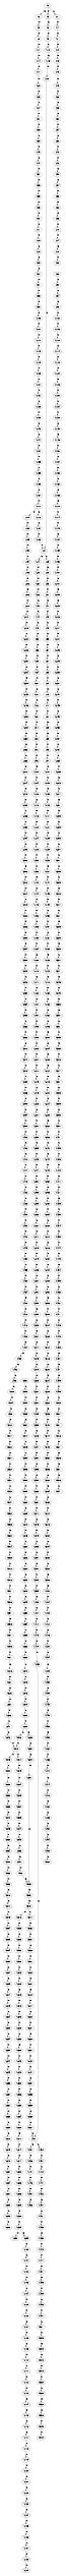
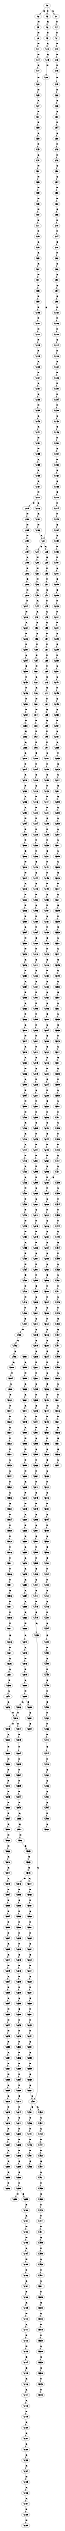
  strict digraph {
    fontname="DejaVu Serif"
    node [fontname="DejaVu Serif"]
    edge [fontname="DejaVu Serif"]
    S0
    S1
    S2
    S3
    S4
    S5
    S6
    S7
    S8
    S9
    S10
    S11
    S12
    S13
    S14
    S15
    S16
    S17
    S18
    S19
    S20
    S21
    S22
    S23
    S24
    S25
    S26
    S27
    S28
    S29
    S30
    S31
    S32
    S33
    S34
    S35
    S36
    S37
    S38
    S39
    S40
    S41
    S42
    S43
    S44
    S45
    S46
    S47
    S48
    S49
    S50
    S51
    S52
    S53
    S54
    S55
    S56
    S57
    S58
    S59
    S60
    S61
    S62
    S63
    S64
    S65
    S66
    S67
    S68
    S69
    S70
    S71
    S72
    S73
    S74
    S75
    S76
    S77
    S78
    S79
    S80
    S81
    S82
    S83
    S84
    S85
    S86
    S87
    S88
    S89
    S90
    S91
    S92
    S93
    S94
    S95
    S96
    S97
    S98
    S99
    S100
    S101
    S102
    S103
    S104
    S105
    S106
    S107
    S108
    S109
    S110
    S111
    S112
    S113
    S114
    S115
    S116
    S117
    S118
    S119
    S120
    S121
    S122
    S123
    S124
    S125
    S126
    S127
    S128
    S129
    S130
    S131
    S132
    S133
    S134
    S135
    S136
    S137
    S138
    S139
    S140
    S141
    S142
    S143
    S144
    S145
    S146
    S147
    S148
    S149
    S150
    S151
    S152
    S153
    S154
    S155
    S156
    S157
    S158
    S159
    S160
    S161
    S162
    S163
    S164
    S165
    S166
    S167
    S168
    S169
    S170
    S171
    S172
    S173
    S174
    S175
    S176
    S177
    S178
    S179
    S180
    S181
    S182
    S183
    S184
    S185
    S186
    S187
    S188
    S189
    S190
    S191
    S192
    S193
    S194
    S195
    S196
    S197
    S198
    S199
    S200
    S201
    S202
    S203
    S204
    S205
    S206
    S207
    S208
    S209
    S210
    S211
    S212
    S213
    S214
    S215
    S216
    S217
    S218
    S219
    S220
    S221
    S222
    S223
    S224
    S225
    S226
    S227
    S228
    S229
    S230
    S231
    S232
    S233
    S234
    S235
    S236
    S237
    S238
    S239
    S240
    S241
    S242
    S243
    S244
    S245
    S246
    S247
    S248
    S249
    S250
    S251
    S252
    S253
    S254
    S255
    S256
    S257
    S258
    S259
    S260
    S261
    S262
    S263
    S264
    S265
    S266
    S267
    S268
    S269
    S270
    S271
    S272
    S273
    S274
    S275
    S276
    S277
    S278
    S279
    S280
    S281
    S282
    S283
    S284
    S285
    S286
    S287
    S288
    S289
    S290
    S291
    S292
    S293
    S294
    S295
    S296
    S297
    S298
    S299
    S300
    S301
    S302
    S303
    S304
    S305
    S306
    S307
    S308
    S309
    S310
    S311
    S312
    S313
    S314
    S315
    S316
    S317
    S318
    S319
    S320
    S321
    S322
    S323
    S324
    S325
    S326
    S327
    S328
    S329
    S330
    S331
    S332
    S333
    S334
    n336 [label=S735]
    S336
    S337
    S338
    S339
    S340
    S341
    S342
    S343
    S344
    S345
    S346
    S347
    S348
    S349
    S350
    S351
    S352
    S353
    S354
    S355
    S356
    S357
    S358
    S359
    S360
    S361
    S362
    S363
    S364
    S365
    S366
    S367
    S368
    S369
    S370
    S371
    S372
    S373
    S374
    S375
    S376
    S377
    S378
    S379
    S380
    S381
    S382
    S383
    S384
    S385
    S386
    S387
    S388
    S389
    S390
    S391
    S392
    S393
    S394
    S395
    S396
    S397
    S398
    S399
    S400
    S401
    S402
    S403
    S404
    S405
    S406
    S407
    S408
    S409
    S410
    S411
    S412
    S413
    S414
    S415
    S416
    S417
    S418
    S419
    S420
    S421
    S422
    S423
    S424
    S425
    S426
    S427
    S428
    S429
    S430
    S431
    S432
    S433
    S434
    S435
    S436
    S437
    S438
    S439
    S440
    S441
    S442
    S443
    S444
    S445
    S446
    S447
    S448
    S449
    S450
    S451
    S452
    S453
    S454
    S455
    S456
    S457
    S458
    S459
    S460
    S461
    S462
    S463
    S464
    S465
    S466
    S467
    S468
    S469
    S470
    S471
    S472
    S473
    S474
    S475
    S476
    S477
    S478
    S479
    S480
    S481
    S482
    S483
    S484
    S485
    S486
    S487
    S488
    S489
    S490
    S491
    S492
    S493
    S494
    S495
    S496
    S497
    S498
    S499
    S500
    S501
    S502
    S503
    S504
    S505
    S507
    S508
    S509
    S506
    S510
    S511
    S512
    S513
    S514
    S515
    S516
    S517
    S518
    S519
    S520
    S521
    S522
    S523
    S524
    S525
    S526
    S527
    S528
    S529
    S530
    S531
    S532
    S533
    S534
    S535
    S536
    S537
    S538
    S539
    S540
    S541
    S542
    S543
    S544
    S545
    S547
    S548
    S549
    S550
    S552
    S553
    S554
    S551
    S555
    S556
    S557
    S558
    S559
    S560
    S561
    S562
    S563
    S564
    S565
    S566
    S567
    S568
    S569
    S570
    S571
    S572
    S573
    S574
    S575
    S576
    S577
    S578
    S579
    S580
    S581
    S582
    S583
    S584
    S585
    S586
    S587
    S588
    S589
    S590
    S591
    S592
    S593
    S594
    S595
    S596
    S597
    S598
    S599
    S600
    S601
    S602
    S603
    S604
    S605
    S606
    S607
    S608
    S609
    S610
    S611
    S612
    S613
    S614
    S615
    S616
    S617
    S618
    S619
    S620
    S621
    S622
    S623
    S624
    S625
    S626
    S627
    S628
    S629
    S630
    S631
    S632
    S633
    S634
    S635
    S636
    S637
    S638
    S639
    S640
    S641
    S642
    S643
    S644
    S645
    S646
    S647
    S648
    S649
    S650
    S651
    S652
    S653
    S654
    S655
    S656
    S657
    S658
    S659
    S660
    S661
    S662
    S663
    S664
    S665
    S666
    S667
    S668
    S669
    S670
    S671
    S672
    S673
    S674
    S675
    S676
    S677
    S678
    S679
    S680
    S681
    S682
    S683
    S684
    S685
    S686
    S687
    S688
    S689
    S690
    S691
    S692
    S693
    S694
    S695
    S696
-   S697
    S698
    S699
    S700
    S701
    S702
    S703
    S704
    S705
    S706
    S707
    S708
    S709
    S710
    S711
    S712
    S713
    S714
    S715
    S716
    S717
    S718
    S719
    S720
    S721
    S722
    S723
    S724
    S725
    S726
    S727
    S728
    S729
    S0 -> S1 [label=C]
    S0 -> S2 [label=G]
    S0 -> S3 [label=T]
    S1 -> S4 [label=T]
    S2 -> S5 [label=A]
    S3 -> S6 [label=G]
    S4 -> S7 [label=A]
    S5 -> S8 [label=A]
    S6 -> S9 [label=A]
    S7 -> S10 [label=A]
    S8 -> S11 [label=A]
    S9 -> S12 [label=C]
    S10 -> S13 [label=A]
    S11 -> S14 [label=A]
    S12 -> S15 [label=G]
    S13 -> S16 [label=A]
    S14 -> S17 [label=G]
    S15 -> S18 [label=A]
    S16 -> S19 [label=A]
    S17 -> S20 [label=A]
    S18 -> S21 [label=C]
    S19 -> S22 [label=A]
    S20 -> S23 [label=A]
    S21 -> S24 [label=G]
    S21 -> S25 [label=C]
    S22 -> S26 [label=C]
    S23 -> S27 [label=C]
    S24 -> S28 [label=A]
    S25 -> S29 [label=G]
    S26 -> S30 [label=G]
    S27 -> S31 [label=T]
    S28 -> S32 [label=A]
    S29 -> S33 [label=A]
    S30 -> S34 [label=A]
    S31 -> S35 [label=T]
    S32 -> S36 [label=A]
    S33 -> S37 [label=A]
    S34 -> S38 [label=C]
    S35 -> S39 [label=C]
    S36 -> S40 [label=G]
    S37 -> S41 [label=G]
    S38 -> S42 [label=T]
    S39 -> S43 [label=T]
    S40 -> S44 [label=C]
    S41 -> S45 [label=T]
    S42 -> S46 [label=T]
    S43 -> S47 [label=C]
    S44 -> S48 [label=C]
    S45 -> S49 [label=C]
    S46 -> S50 [label=C]
    S47 -> S51 [label=A]
    S48 -> S52 [label=C]
    S49 -> S53 [label=C]
    S50 -> S54 [label=C]
    S51 -> S55 [label=A]
    S52 -> S56 [label=C]
    S53 -> S57 [label=A]
    S54 -> S58 [label=A]
    S55 -> S59 [label=A]
    S56 -> S60 [label=A]
    S57 -> S61 [label=A]
    S58 -> S62 [label=A]
    S59 -> S63 [label=A]
    S60 -> S64 [label=T]
    S61 -> S65 [label=A]
    S62 -> S66 [label=G]
    S63 -> S67 [label=A]
    S64 -> S68 [label=T]
    S65 -> S69 [label=A]
    S66 -> S70 [label=A]
    S67 -> S71 [label=T]
    S68 -> S72 [label=C]
    S69 -> S73 [label=G]
    S70 -> S74 [label=A]
    S71 -> S75 [label=T]
    S72 -> S76 [label=G]
    S73 -> S77 [label=G]
    S74 -> S78 [label=G]
    S75 -> S79 [label=C]
    S76 -> S80 [label=A]
    S77 -> S81 [label=A]
    S78 -> S82 [label=T]
    S79 -> S83 [label=C]
    S80 -> S84 [label=A]
    S81 -> S85 [label=G]
+   S82 -> S86 [label=C]
    S83 -> S87 [label=G]
    S84 -> S88 [label=A]
    S85 -> S89 [label=G]
    S86 -> S90 [label=C]
    S87 -> S91 [label=A]
    S88 -> S92 [label=T]
    S89 -> S93 [label=T]
    S90 -> S94 [label=C]
    S91 -> S95 [label=T]
    S92 -> S96 [label=T]
    S93 -> S97 [label=A]
    S94 -> S98 [label=G]
    S95 -> S99 [label=T]
    S96 -> S100 [label=G]
    S97 -> S101 [label=C]
    S98 -> S102 [label=T]
    S99 -> S103 [label=T]
    S100 -> S104 [label=A]
    S101 -> S105 [label=T]
    S102 -> S106 [label=A]
    S103 -> S107 [label=T]
    S104 -> S108 [label=C]
    S105 -> S109 [label=C]
    S106 -> S110 [label=A]
    S107 -> S111 [label=A]
    S108 -> S112 [label=C]
    S109 -> S113 [label=A]
    S110 -> S114 [label=C]
    S111 -> S115 [label=T]
    S112 -> S116 [label=A]
    S113 -> S117 [label=A]
    S114 -> S118 [label=T]
    S115 -> S119 [label=T]
    S116 -> S120 [label=A]
    S117 -> S121 [label=A]
    S118 -> S122 [label=G]
    S119 -> S123 [label=C]
    S120 -> S124 [label=A]
    S121 -> S125 [label=G]
    S122 -> S126 [label=T]
    S123 -> S127 [label=T]
    S124 -> S128 [label=T]
    S125 -> S129 [label=T]
    S126 -> S130 [label=T]
    S127 -> S131 [label=C]
    S128 -> S132 [label=A]
    S129 -> S133 [label=T]
    S130 -> S134 [label=T]
    S131 -> S135 [label=G]
    S132 -> S136 [label=A]
    S133 -> S137 [label=G]
    S134 -> S138 [label=T]
    S135 -> S139 [label=A]
    S136 -> S140 [label=G]
    S137 -> S141 [label=T]
    S138 -> S142 [label=C]
    S139 -> S143 [label=C]
    S140 -> S144 [label=C]
    S141 -> S145 [label=A]
    S142 -> S146 [label=G]
    S143 -> S147 [label=G]
    S144 -> S148 [label=C]
    S145 -> S149 [label=A]
    S146 -> S150 [label=A]
    S147 -> S151 [label=A]
    S148 -> S152 [label=A]
    S149 -> S153 [label=C]
    S150 -> S154 [label=C]
    S151 -> S155 [label=A]
    S152 -> S156 [label=C]
    S153 -> S157 [label=T]
    S154 -> S158 [label=A]
    S155 -> S159 [label=C]
    S156 -> S160 [label=T]
    S157 -> S161 [label=C]
    S158 -> S162 [label=C]
    S159 -> S163 [label=C]
    S160 -> S164 [label=A]
    S161 -> S165 [label=A]
    S162 -> S166 [label=G]
    S163 -> S167 [label=G]
    S164 -> S168 [label=G]
    S165 -> S169 [label=G]
    S166 -> S170 [label=G]
    S167 -> S171 [label=A]
    S168 -> S172 [label=A]
    S169 -> S173 [label=A]
    S170 -> S174 [label=T]
    S171 -> S175 [label=T]
    S171 -> S176 [label=C]
    S172 -> S177 [label=G]
    S173 -> S178 [label=G]
    S174 -> S179 [label=A]
    S175 -> S180 [label=A]
    S176 -> S181 [label=G]
    S177 -> S182 [label=G]
    S178 -> S183 [label=A]
    S179 -> S184 [label=G]
    S180 -> S185 [label=A]
    S181 -> S186 [label=A]
    S182 -> S187 [label=C]
    S183 -> S188 [label=C]
    S184 -> S189 [label=C]
    S185 -> S190 [label=A]
    S186 -> S21 [label=C]
    S187 -> S191 [label=T]
    S188 -> S192 [label=C]
    S189 -> S193 [label=T]
    S190 -> S194 [label=C]
    S191 -> S195 [label=T]
    S192 -> S196 [label=C]
    S193 -> S197 [label=A]
    S194 -> S198 [label=C]
    S195 -> S199 [label=A]
    S196 -> S200 [label=G]
    S197 -> S201 [label=C]
    S198 -> S202 [label=T]
    S199 -> S203 [label=T]
    S200 -> S204 [label=C]
    S201 -> S205 [label=G]
    S202 -> S206 [label=G]
    S203 -> S207 [label=A]
    S204 -> S208 [label=G]
    S205 -> S209 [label=G]
    S206 -> S210 [label=A]
    S207 -> S211 [label=A]
    S208 -> S212 [label=G]
    S209 -> S213 [label=A]
    S210 -> S214 [label=A]
    S211 -> S215 [label=C]
    S212 -> S216 [label=C]
    S213 -> S217 [label=A]
    S214 -> S218 [label=A]
    S215 -> S219 [label=G]
    S216 -> S220 [label=A]
    S217 -> S221 [label=A]
    S218 -> S222 [label=C]
    S219 -> S223 [label=A]
    S220 -> S224 [label=G]
    S221 -> S225 [label=C]
    S222 -> S226 [label=T]
    S223 -> S227 [label=C]
    S224 -> S228 [label=T]
    S225 -> S229 [label=G]
    S226 -> S230 [label=T]
    S227 -> S231 [label=A]
    S228 -> S232 [label=G]
    S229 -> S233 [label=A]
    S230 -> S234 [label=C]
    S231 -> S235 [label=A]
    S232 -> S236 [label=T]
    S233 -> S237 [label=C]
    S234 -> S238 [label=G]
    S235 -> S239 [label=C]
    S236 -> S240 [label=C]
    S237 -> S241 [label=C]
    S238 -> S242 [label=T]
    S239 -> S243 [label=T]
    S240 -> S244 [label=G]
    S241 -> S245 [label=A]
    S242 -> S246 [label=A]
    S243 -> S247 [label=A]
    S244 -> S248 [label=A]
    S245 -> S249 [label=C]
    S246 -> S250 [label=A]
    S247 -> S251 [label=T]
    S248 -> S252 [label=A]
    S249 -> S253 [label=G]
    S250 -> S254 [label=A]
    S251 -> S255 [label=T]
    S252 -> S256 [label=C]
    S253 -> S257 [label=A]
    S254 -> S258 [label=A]
    S255 -> S259 [label=T]
    S256 -> S260 [label=A]
    S257 -> S261 [label=C]
    S258 -> S262 [label=G]
    S259 -> S263 [label=C]
    S260 -> S264 [label=A]
    S261 -> S265 [label=C]
    S262 -> S266 [label=C]
    S263 -> S267 [label=C]
    S264 -> S268 [label=C]
    S265 -> S269 [label=T]
    S266 -> S270 [label=C]
    S267 -> S271 [label=C]
    S268 -> S272 [label=A]
    S269 -> S273 [label=G]
    S270 -> S274 [label=T]
    S271 -> S275 [label=A]
    S272 -> S276 [label=C]
    S273 -> S277 [label=C]
    S274 -> S278 [label=C]
    S275 -> S279 [label=A]
    S276 -> S280 [label=C]
    S277 -> S281 [label=G]
    S278 -> S282 [label=T]
    S279 -> S283 [label=A]
    S280 -> S284 [label=C]
    S281 -> S285 [label=G]
    S282 -> S286 [label=C]
    S283 -> S287 [label=C]
    S284 -> S288 [label=C]
    S285 -> S289 [label=C]
    S286 -> S290 [label=C]
    S287 -> S291 [label=A]
    S288 -> S292 [label=C]
    S289 -> S293 [label=C]
    S290 -> S294 [label=A]
    S291 -> S295 [label=A]
    S292 -> S296 [label=G]
    S293 -> S297 [label=C]
    S294 -> S298 [label=T]
    S295 -> S299 [label=G]
    S296 -> S300 [label=A]
    S297 -> S301 [label=C]
    S298 -> S302 [label=T]
    S299 -> S303 [label=C]
    S300 -> S304 [label=T]
    S301 -> S305 [label=C]
    S302 -> S306 [label=G]
    S303 -> S307 [label=G]
    S304 -> S308 [label=C]
    S305 -> S309 [label=C]
    S306 -> S310 [label=A]
    S307 -> S311 [label=C]
    S308 -> S312 [label=T]
    S309 -> S313 [label=G]
    S310 -> S314 [label=A]
    S311 -> S315 [label=C]
    S312 -> S316 [label=C]
    S313 -> S317 [label=A]
    S314 -> S318 [label=G]
    S315 -> S319 [label=C]
    S316 -> S320 [label=C]
    S317 -> S321 [label=C]
    S318 -> S322 [label=T]
    S319 -> S323 [label=C]
    S320 -> S324 [label=G]
    S321 -> S325 [label=G]
    S322 -> S326 [label=T]
    S323 -> S327 [label=A]
    S324 -> S328 [label=A]
    S325 -> S329 [label=A]
    S326 -> S330 [label=T]
    S327 -> S331 [label=T]
    S328 -> S332 [label=C]
    S329 -> S333 [label=G]
    S330 -> S334 [label=C]
    S331 -> n336 [label=C]
    S332 -> S336 [label=G]
    S333 -> S337 [label=C]
    S334 -> S338 [label=A]
    n336 -> S339 [label=A]
    S336 -> S340 [label=A]
    S337 -> S341 [label=C]
    S338 -> S342 [label=A]
    S339 -> S343 [label=G]
    S340 -> S344 [label=A]
    S341 -> S345 [label=G]
    S342 -> S346 [label=G]
    S343 -> S347 [label=A]
    S344 -> S348 [label=T]
    S345 -> S349 [label=C]
    S346 -> S350 [label=T]
    S347 -> S351 [label=A]
    S348 -> S352 [label=T]
    S349 -> S353 [label=C]
    S350 -> S354 [label=G]
    S351 -> S355 [label=C]
    S352 -> S356 [label=T]
    S353 -> S357 [label=G]
    S354 -> S358 [label=T]
    S355 -> S359 [label=C]
    S356 -> S360 [label=C]
    S357 -> S361 [label=C]
    S358 -> S362 [label=C]
    S359 -> S363 [label=A]
    S360 -> S364 [label=G]
    S361 -> S365 [label=C]
    S362 -> S366 [label=T]
    S363 -> S367 [label=T]
    S364 -> S368 [label=C]
    S365 -> S369 [label=G]
    S366 -> S370 [label=C]
    S367 -> S371 [label=A]
    S368 -> S372 [label=T]
    S369 -> S373 [label=A]
    S370 -> S374 [label=A]
    S371 -> S375 [label=C]
    S372 -> S376 [label=C]
    S373 -> S377 [label=C]
    S374 -> S378 [label=C]
    S375 -> S379 [label=T]
    S376 -> S380 [label=A]
    S377 -> S381 [label=G]
    S378 -> S382 [label=C]
    S379 -> S383 [label=C]
    S380 -> S384 [label=G]
    S381 -> S385 [label=C]
    S382 -> S386 [label=A]
    S383 -> S387 [label=C]
    S384 -> S388 [label=T]
    S385 -> S389 [label=A]
    S386 -> S390 [label=C]
    S387 -> S391 [label=G]
    S388 -> S392 [label=C]
    S389 -> S393 [label=C]
    S390 -> S394 [label=T]
    S391 -> S395 [label=A]
    S392 -> S396 [label=G]
    S393 -> S397 [label=C]
    S394 -> S398 [label=A]
    S395 -> S399 [label=T]
    S396 -> S400 [label=G]
    S397 -> S401 [label=T]
    S398 -> S402 [label=A]
    S399 -> S403 [label=G]
    S400 -> S404 [label=T]
    S401 -> S405 [label=C]
    S402 -> S406 [label=G]
    S403 -> S407 [label=C]
    S404 -> S408 [label=T]
    S405 -> S409 [label=T]
    S406 -> S410 [label=G]
    S407 -> S411 [label=C]
    S408 -> S412 [label=C]
    S409 -> S413 [label=T]
    S410 -> S414 [label=C]
    S411 -> S415 [label=T]
    S412 -> S416 [label=C]
    S413 -> S417 [label=C]
    S414 -> S418 [label=T]
    S415 -> S419 [label=G]
    S416 -> S420 [label=T]
    S417 -> S421 [label=C]
    S418 -> S422 [label=C]
    S419 -> S423 [label=C]
    S420 -> S424 [label=C]
-   S421 -> S425 [label=G]
+   S421 -> S260 [label=G]
    S422 -> S426 [label=C]
    S423 -> S427 [label=C]
    S424 -> S428 [label=G]
    S425 -> S429 [label=C]
    S426 -> S430 [label=A]
    S427 -> S431 [label=G]
    S427 -> S432 [label=C]
    S428 -> S433 [label=A]
    S429 -> S434 [label=A]
    S430 -> S435 [label=T]
    S431 -> S436 [label=C]
    S432 -> S437 [label=C]
    S433 -> S438 [label=C]
    S434 -> S439 [label=A]
    S435 -> S440 [label=T]
    S436 -> S441 [label=T]
    S437 -> S442 [label=C]
    S438 -> S443 [label=T]
    S439 -> S444 [label=A]
    S440 -> S445 [label=A]
    S441 -> S446 [label=T]
    S442 -> S447 [label=A]
    S443 -> S448 [label=G]
    S444 -> S449 [label=C]
    S445 -> S450 [label=A]
    S446 -> S451 [label=A]
    S447 -> S452 [label=A]
    S448 -> S453 [label=T]
    S449 -> S454 [label=G]
    S450 -> S455 [label=G]
    S451 -> S456 [label=G]
    S452 -> S457 [label=G]
    S453 -> S458 [label=G]
    S454 -> S459 [label=T]
    S455 -> S460 [label=T]
    S457 -> S461 [label=C]
    S458 -> S462 [label=A]
    S459 -> S463 [label=C]
    S460 -> S464 [label=A]
    S461 -> S465 [label=A]
    S462 -> S466 [label=A]
    S463 -> S467 [label=C]
    S464 -> S468 [label=G]
    S465 -> S469 [label=G]
    S466 -> S470 [label=A]
    S467 -> S471 [label=A]
    S468 -> S472 [label=T]
    S469 -> S473 [label=T]
    S470 -> S474 [label=G]
    S471 -> S475 [label=C]
    S472 -> S476 [label=A]
    S473 -> S477 [label=T]
    S474 -> S478 [label=A]
    S475 -> S479 [label=T]
    S476 -> S480 [label=A]
    S477 -> S481 [label=T]
    S478 -> S482 [label=G]
    S479 -> S483 [label=G]
    S480 -> S484 [label=G]
    S481 -> S485 [label=G]
    S482 -> S486 [label=C]
    S483 -> S487 [label=G]
    S484 -> S488 [label=A]
    S485 -> S489 [label=T]
    S486 -> S490 [label=C]
    S487 -> S491 [label=G]
    S488 -> S492 [label=C]
    S489 -> S493 [label=C]
    S490 -> S494 [label=C]
    S491 -> S495 [label=G]
    S492 -> S496 [label=C]
    S493 -> S497 [label=A]
    S494 -> S498 [label=T]
    S495 -> S499 [label=T]
    S496 -> S500 [label=C]
    S497 -> S501 [label=C]
    S498 -> S502 [label=C]
    S499 -> S503 [label=C]
    S500 -> S504 [label=A]
    S501 -> S505 [label=T]
    S503 -> S507 [label=C]
    S504 -> S508 [label=C]
    S505 -> S509 [label=G]
    S507 -> S511 [label=A]
    S508 -> S512 [label=T]
    S509 -> S513 [label=C]
    S506 -> S510 [label=A]
    S510 -> S514 [label=A]
    S510 -> S515 [label=T]
    S511 -> S516 [label=C]
    S512 -> S517 [label=T]
    S513 -> S518 [label=A]
    S514 -> S519 [label=A]
    S515 -> S520 [label=C]
    S516 -> S521 [label=A]
    S517 -> S522 [label=A]
    S518 -> S523 [label=T]
    S519 -> S524 [label=T]
    S520 -> S525 [label=T]
    S521 -> S526 [label=G]
    S522 -> S527 [label=C]
    S523 -> S528 [label=C]
    S524 -> S529 [label=T]
    S525 -> S530 [label=A]
    S526 -> S531 [label=G]
    S527 -> S532 [label=T]
    S528 -> S533 [label=G]
    S529 -> S534 [label=A]
    S530 -> S535 [label=T]
    S531 -> S536 [label=G]
    S532 -> S537 [label=A]
    S533 -> S538 [label=G]
    S534 -> S539 [label=T]
    S535 -> S540 [label=T]
    S536 -> S541 [label=C]
    S537 -> S542 [label=C]
    S538 -> S543 [label=T]
    S539 -> S544 [label=A]
    S540 -> S545 [label=T]
    S542 -> S547 [label=C]
    S543 -> S548 [label=A]
    S544 -> S549 [label=T]
    S545 -> S550 [label=T]
    S547 -> S552 [label=T]
    S549 -> S553 [label=C]
    S550 -> S554 [label=T]
    S552 -> S556 [label=C]
    S553 -> S557 [label=G]
    S554 -> S558 [label=G]
    S551 -> S555 [label=C]
    S555 -> S559 [label=A]
    S556 -> S560 [label=G]
    S557 -> S561 [label=A]
    S558 -> S562 [label=A]
    S559 -> S563 [label=C]
    S560 -> S564 [label=T]
    S561 -> S565 [label=G]
    S562 -> S566 [label=A]
    S563 -> S567 [label=C]
    S564 -> S568 [label=T]
    S565 -> S569 [label=G]
    S566 -> S570 [label=G]
    S567 -> S571 [label=C]
    S568 -> S572 [label=T]
    S569 -> S573 [label=G]
    S570 -> S574 [label=G]
    S571 -> S575 [label=G]
    S572 -> S576 [label=T]
    S573 -> S577 [label=C]
    S573 -> S578 [label=A]
    S574 -> S579 [label=C]
    S575 -> S580 [label=C]
    S576 -> S581 [label=T]
    S577 -> S582 [label=T]
    S578 -> S583 [label=T]
    S579 -> S584 [label=T]
    S580 -> S585 [label=A]
    S581 -> S586 [label=A]
    S582 -> S587 [label=A]
    S583 -> S588 [label=G]
    S584 -> S589 [label=T]
    S585 -> S590 [label=A]
    S586 -> S591 [label=A]
    S587 -> S592 [label=C]
    S588 -> S593 [label=A]
    S589 -> S594 [label=T]
    S590 -> S595 [label=T]
    S591 -> S596 [label=G]
    S592 -> S597 [label=T]
    S593 -> S598 [label=T]
    S594 -> S599 [label=T]
    S595 -> S600 [label=A]
    S596 -> S601 [label=A]
    S597 -> S602 [label=T]
    S598 -> S603 [label=A]
    S599 -> S604 [label=T]
    S600 -> S605 [label=G]
    S601 -> S606 [label=A]
    S602 -> S607 [label=C]
    S603 -> S608 [label=T]
    S604 -> S609 [label=C]
    S605 -> S610 [label=T]
    S606 -> S611 [label=A]
    S607 -> S612 [label=G]
    S608 -> S613 [label=G]
    S609 -> S614 [label=G]
    S610 -> S615 [label=A]
    S611 -> S616 [label=G]
    S612 -> S617 [label=A]
    S613 -> S618 [label=A]
    S614 -> S619 [label=A]
    S615 -> S620 [label=C]
    S616 -> S621 [label=A]
    S617 -> S622 [label=C]
    S618 -> S623 [label=T]
    S619 -> S624 [label=C]
    S620 -> S625 [label=T]
    S621 -> S626 [label=C]
    S622 -> S627 [label=A]
    S623 -> S628 [label=A]
    S624 -> S629 [label=T]
    S625 -> S630 [label=G]
    S626 -> S631 [label=C]
    S627 -> S632 [label=G]
    S628 -> S633 [label=C]
    S629 -> S634 [label=C]
    S630 -> S635 [label=C]
    S631 -> S636 [label=T]
    S632 -> S637 [label=A]
    S633 -> S638 [label=G]
    S634 -> S639 [label=A]
    S635 -> S640 [label=C]
    S636 -> S641 [label=C]
    S637 -> S642 [label=A]
    S638 -> S643 [label=T]
    S639 -> S644 [label=A]
    S640 -> S645 [label=C]
    S641 -> S646 [label=C]
    S642 -> S647 [label=A]
    S643 -> S648 [label=A]
    S644 -> S649 [label=A]
    S645 -> S650 [label=G]
    S646 -> S510 [label=A]
    S647 -> S651 [label=C]
    S648 -> S652 [label=A]
    S649 -> S653 [label=T]
    S650 -> S654 [label=C]
    S651 -> S655 [label=C]
    S652 -> S656 [label=T]
    S653 -> S657 [label=C]
    S654 -> S658 [label=C]
    S655 -> S659 [label=T]
    S656 -> S660 [label=T]
    S657 -> S661 [label=T]
    S658 -> S662 [label=G]
    S659 -> S663 [label=G]
    S660 -> S664 [label=A]
    S661 -> S665 [label=A]
    S662 -> S666 [label=A]
    S663 -> S667 [label=C]
    S664 -> S668 [label=A]
    S665 -> S669 [label=C]
    S666 -> S670 [label=C]
    S667 -> S427 [label=C]
    S668 -> S671 [label=G]
    S669 -> S672 [label=C]
    S670 -> S673 [label=C]
    S671 -> S674 [label=T]
    S672 -> S675 [label=T]
    S673 -> S676 [label=A]
    S674 -> S677 [label=C]
    S675 -> S678 [label=C]
    S676 -> S679 [label=T]
    S677 -> S680 [label=T]
    S678 -> S681 [label=T]
    S679 -> S682 [label=C]
    S680 -> S683 [label=T]
    S681 -> S684 [label=A]
    S682 -> S685 [label=A]
    S683 -> S686 [label=A]
    S684 -> S687 [label=G]
    S685 -> S506 [label=C]
    S685 -> S688 [label=G]
    S686 -> S689 [label=G]
    S687 -> S690 [label=G]
    S688 -> S691 [label=C]
    S689 -> S692 [label=G]
    S690 -> S693 [label=G]
    S691 -> S694 [label=G]
    S692 -> S695 [label=T]
    S693 -> S696 [label=T]
-   S694 -> S697 [label=A]
    S695 -> S698 [label=A]
    S695 -> S699 [label=G]
-   S697 -> S565 [label=G]
    S699 -> S700 [label=T]
    S700 -> S701 [label=C]
    S701 -> S702 [label=A]
    S702 -> S703 [label=A]
    S703 -> S704 [label=C]
    S704 -> S705 [label=A]
    S705 -> S706 [label=T]
    S706 -> S707 [label=C]
    S707 -> S708 [label=T]
    S708 -> S709 [label=G]
    S709 -> S710 [label=A]
    S710 -> S711 [label=C]
    S711 -> S712 [label=T]
    S712 -> S713 [label=A]
    S713 -> S714 [label=G]
    S714 -> S715 [label=G]
    S715 -> S716 [label=G]
    S716 -> S717 [label=C]
    S717 -> S718 [label=C]
    S718 -> S719 [label=T]
    S719 -> S720 [label=G]
    S720 -> S721 [label=G]
    S721 -> S722 [label=C]
    S722 -> S723 [label=C]
    S723 -> S724 [label=G]
    S724 -> S725 [label=A]
    S725 -> S726 [label=G]
    S726 -> S727 [label=G]
    S727 -> S728 [label=T]
    S728 -> S729 [label=A]
  }
